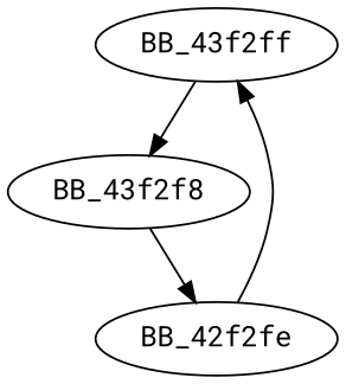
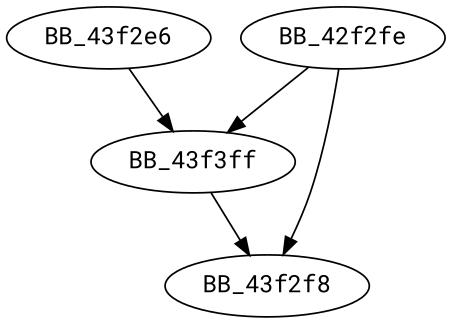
  digraph {
    fontname="Roboto Mono"
    node [fontname="Roboto Mono"]
    edge [fontname="Roboto Mono"]
-   BB_43f2ff
+   BB_43f2e6
+   BB_43f2ff [label=BB_43f3ff]
    n3 [label=BB_42f2fe]
    BB_43f2f8
+   BB_43f2e6 -> BB_43f2ff
    BB_43f2ff -> BB_43f2f8
    n3 -> BB_43f2ff
-   BB_43f2f8 -> n3
+   n3 -> BB_43f2f8
  }
